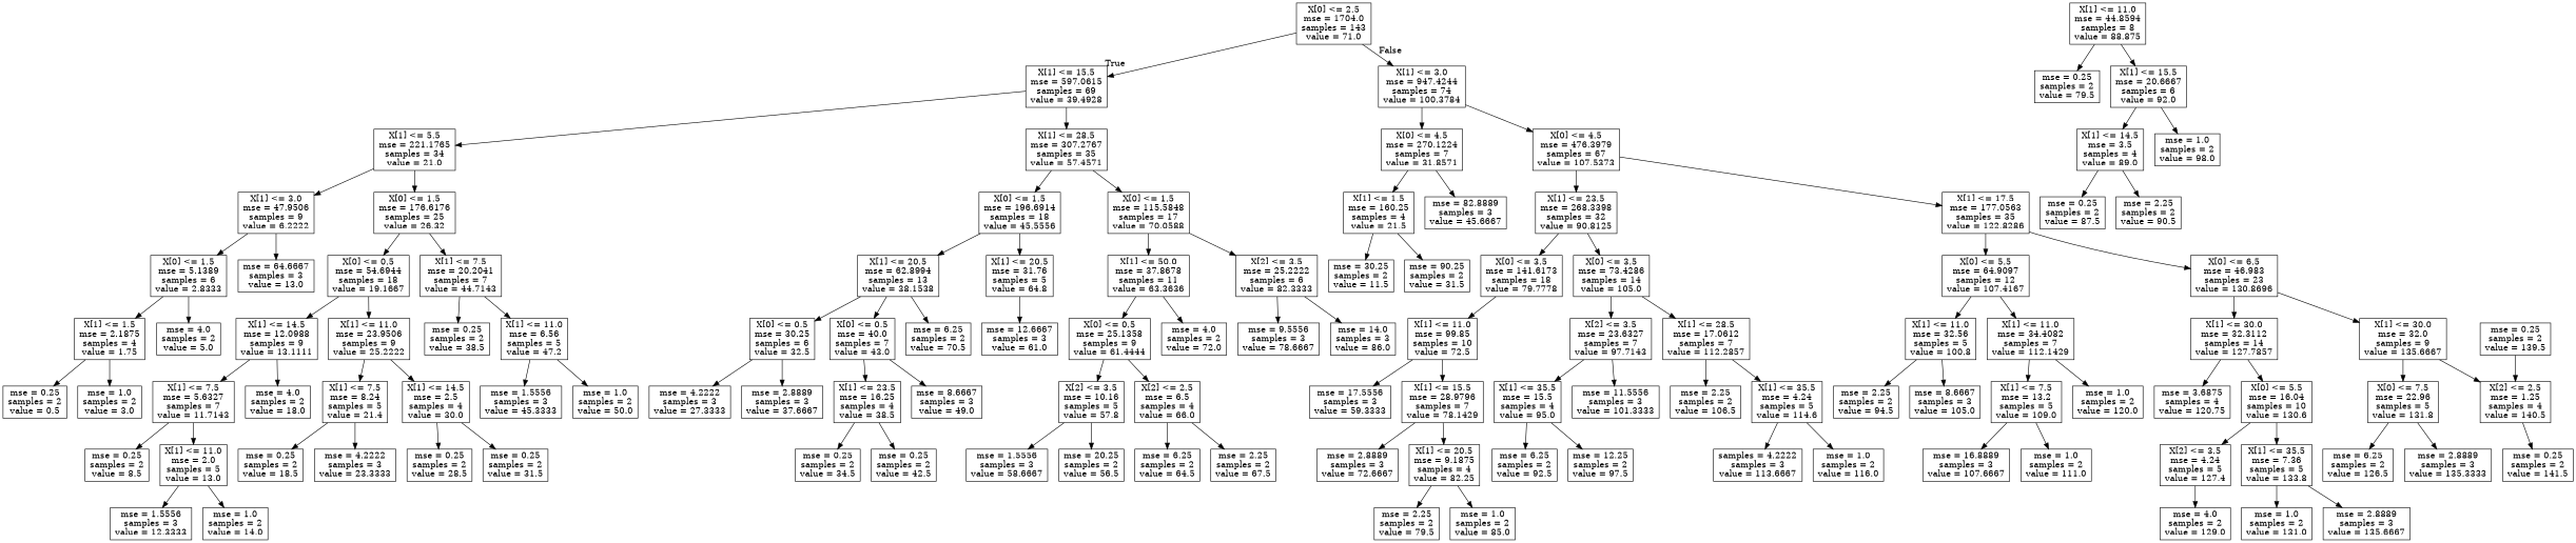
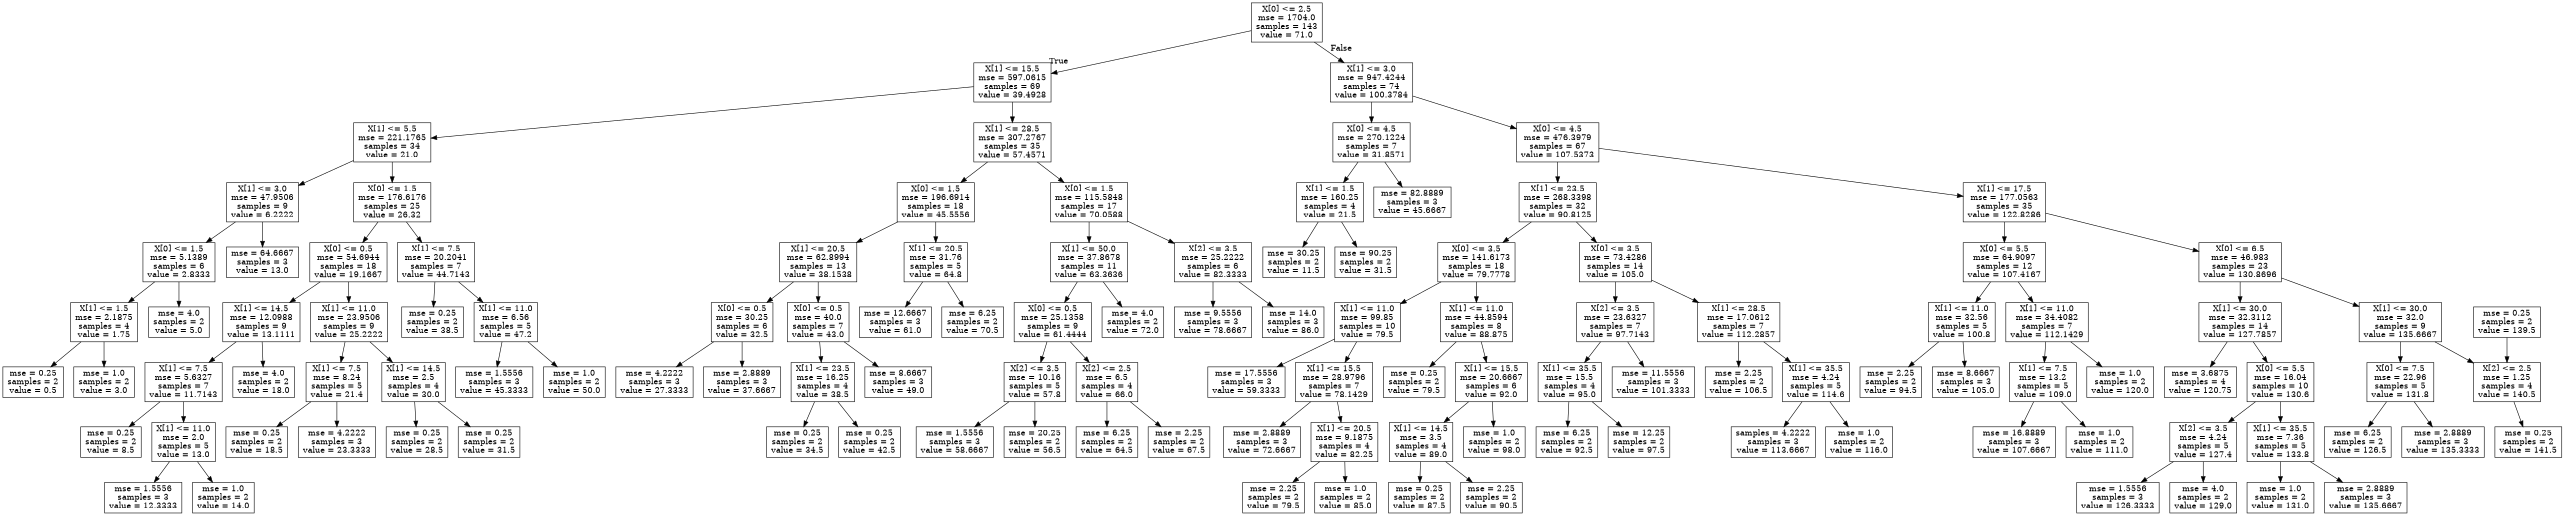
  digraph {
    node [shape=box]
    n1 [label="X[0] <= 2.5\nmse = 1704.0\nsamples = 143\nvalue = 71.0"]
    n2 [label="X[1] <= 15.5\nmse = 597.0615\nsamples = 69\nvalue = 39.4928"]
    n3 [label="X[1] <= 3.0\nmse = 947.4244\nsamples = 74\nvalue = 100.3784"]
    n4 [label="X[1] <= 5.5\nmse = 221.1765\nsamples = 34\nvalue = 21.0"]
    n5 [label="X[1] <= 28.5\nmse = 307.2767\nsamples = 35\nvalue = 57.4571"]
    n6 [label="X[0] <= 4.5\nmse = 270.1224\nsamples = 7\nvalue = 31.8571"]
    n7 [label="X[0] <= 4.5\nmse = 476.3979\nsamples = 67\nvalue = 107.5373"]
    n8 [label="X[1] <= 3.0\nmse = 47.9506\nsamples = 9\nvalue = 6.2222"]
    n9 [label="X[0] <= 1.5\nmse = 176.6176\nsamples = 25\nvalue = 26.32"]
    n10 [label="X[0] <= 1.5\nmse = 196.6914\nsamples = 18\nvalue = 45.5556"]
    n11 [label="X[0] <= 1.5\nmse = 115.5848\nsamples = 17\nvalue = 70.0588"]
    n12 [label="X[0] <= 1.5\nmse = 5.1389\nsamples = 6\nvalue = 2.8333"]
    n13 [label="mse = 64.6667\nsamples = 3\nvalue = 13.0"]
    n14 [label="X[0] <= 0.5\nmse = 54.6944\nsamples = 18\nvalue = 19.1667"]
    n15 [label="X[1] <= 7.5\nmse = 20.2041\nsamples = 7\nvalue = 44.7143"]
    n16 [label="X[1] <= 1.5\nmse = 2.1875\nsamples = 4\nvalue = 1.75"]
    n17 [label="mse = 4.0\nsamples = 2\nvalue = 5.0"]
    n18 [label="mse = 0.25\nsamples = 2\nvalue = 0.5"]
    n19 [label="mse = 1.0\nsamples = 2\nvalue = 3.0"]
    n20 [label="X[1] <= 14.5\nmse = 12.0988\nsamples = 9\nvalue = 13.1111"]
    n21 [label="X[1] <= 11.0\nmse = 23.9506\nsamples = 9\nvalue = 25.2222"]
    n22 [label="mse = 0.25\nsamples = 2\nvalue = 38.5"]
    n23 [label="X[1] <= 11.0\nmse = 6.56\nsamples = 5\nvalue = 47.2"]
    n24 [label="X[1] <= 7.5\nmse = 5.6327\nsamples = 7\nvalue = 11.7143"]
    n25 [label="mse = 4.0\nsamples = 2\nvalue = 18.0"]
    n26 [label="X[1] <= 7.5\nmse = 8.24\nsamples = 5\nvalue = 21.4"]
    n27 [label="X[1] <= 14.5\nmse = 2.5\nsamples = 4\nvalue = 30.0"]
    n28 [label="mse = 0.25\nsamples = 2\nvalue = 8.5"]
    n29 [label="X[1] <= 11.0\nmse = 2.0\nsamples = 5\nvalue = 13.0"]
    n30 [label="mse = 1.5556\nsamples = 3\nvalue = 12.3333"]
    n31 [label="mse = 1.0\nsamples = 2\nvalue = 14.0"]
    n32 [label="mse = 0.25\nsamples = 2\nvalue = 18.5"]
    n33 [label="mse = 4.2222\nsamples = 3\nvalue = 23.3333"]
    n34 [label="mse = 0.25\nsamples = 2\nvalue = 28.5"]
    n35 [label="mse = 0.25\nsamples = 2\nvalue = 31.5"]
    n36 [label="mse = 1.5556\nsamples = 3\nvalue = 45.3333"]
    n37 [label="mse = 1.0\nsamples = 2\nvalue = 50.0"]
    n38 [label="X[1] <= 20.5\nmse = 62.8994\nsamples = 13\nvalue = 38.1538"]
    n39 [label="X[1] <= 20.5\nmse = 31.76\nsamples = 5\nvalue = 64.8"]
    n40 [label="X[1] <= 50.0\nmse = 37.8678\nsamples = 11\nvalue = 63.3636"]
    n41 [label="X[2] <= 3.5\nmse = 25.2222\nsamples = 6\nvalue = 82.3333"]
    n42 [label="X[0] <= 0.5\nmse = 30.25\nsamples = 6\nvalue = 32.5"]
    n43 [label="X[0] <= 0.5\nmse = 40.0\nsamples = 7\nvalue = 43.0"]
    n44 [label="mse = 12.6667\nsamples = 3\nvalue = 61.0"]
    n45 [label="mse = 6.25\nsamples = 2\nvalue = 70.5"]
    n46 [label="mse = 4.2222\nsamples = 3\nvalue = 27.3333"]
    n47 [label="mse = 2.8889\nsamples = 3\nvalue = 37.6667"]
    n48 [label="X[1] <= 23.5\nmse = 16.25\nsamples = 4\nvalue = 38.5"]
    n49 [label="mse = 8.6667\nsamples = 3\nvalue = 49.0"]
    n50 [label="mse = 0.25\nsamples = 2\nvalue = 34.5"]
    n51 [label="mse = 0.25\nsamples = 2\nvalue = 42.5"]
    n52 [label="X[0] <= 0.5\nmse = 25.1358\nsamples = 9\nvalue = 61.4444"]
    n53 [label="mse = 4.0\nsamples = 2\nvalue = 72.0"]
    n54 [label="mse = 9.5556\nsamples = 3\nvalue = 78.6667"]
    n55 [label="mse = 14.0\nsamples = 3\nvalue = 86.0"]
    n56 [label="X[2] <= 3.5\nmse = 10.16\nsamples = 5\nvalue = 57.8"]
    n57 [label="X[2] <= 2.5\nmse = 6.5\nsamples = 4\nvalue = 66.0"]
    n58 [label="mse = 1.5556\nsamples = 3\nvalue = 58.6667"]
    n59 [label="mse = 20.25\nsamples = 2\nvalue = 56.5"]
    n60 [label="mse = 6.25\nsamples = 2\nvalue = 64.5"]
    n61 [label="mse = 2.25\nsamples = 2\nvalue = 67.5"]
    n62 [label="X[1] <= 1.5\nmse = 160.25\nsamples = 4\nvalue = 21.5"]
    n63 [label="mse = 82.8889\nsamples = 3\nvalue = 45.6667"]
    n64 [label="X[1] <= 23.5\nmse = 268.3398\nsamples = 32\nvalue = 90.8125"]
    n65 [label="X[1] <= 17.5\nmse = 177.0563\nsamples = 35\nvalue = 122.8286"]
    n66 [label="mse = 30.25\nsamples = 2\nvalue = 11.5"]
    n67 [label="mse = 90.25\nsamples = 2\nvalue = 31.5"]
    n68 [label="X[0] <= 3.5\nmse = 141.6173\nsamples = 18\nvalue = 79.7778"]
    n69 [label="X[0] <= 3.5\nmse = 73.4286\nsamples = 14\nvalue = 105.0"]
    n70 [label="X[0] <= 5.5\nmse = 64.9097\nsamples = 12\nvalue = 107.4167"]
    n71 [label="X[0] <= 6.5\nmse = 46.983\nsamples = 23\nvalue = 130.8696"]
-   n72 [label="X[1] <= 11.0\nmse = 99.85\nsamples = 10\nvalue = 72.5"]
+   n72 [label="X[1] <= 11.0\nmse = 99.85\nsamples = 10\nvalue = 79.5"]
    n73 [label="X[1] <= 11.0\nmse = 44.8594\nsamples = 8\nvalue = 88.875"]
    n74 [label="X[2] <= 3.5\nmse = 23.6327\nsamples = 7\nvalue = 97.7143"]
    n75 [label="X[1] <= 28.5\nmse = 17.0612\nsamples = 7\nvalue = 112.2857"]
    n76 [label="mse = 17.5556\nsamples = 3\nvalue = 59.3333"]
    n77 [label="X[1] <= 15.5\nmse = 28.9796\nsamples = 7\nvalue = 78.1429"]
    n78 [label="mse = 0.25\nsamples = 2\nvalue = 79.5"]
    n79 [label="X[1] <= 15.5\nmse = 20.6667\nsamples = 6\nvalue = 92.0"]
    n80 [label="mse = 2.8889\nsamples = 3\nvalue = 72.6667"]
    n81 [label="X[1] <= 20.5\nmse = 9.1875\nsamples = 4\nvalue = 82.25"]
    n82 [label="mse = 2.25\nsamples = 2\nvalue = 79.5"]
    n83 [label="mse = 1.0\nsamples = 2\nvalue = 85.0"]
    n84 [label="X[1] <= 14.5\nmse = 3.5\nsamples = 4\nvalue = 89.0"]
    n85 [label="mse = 1.0\nsamples = 2\nvalue = 98.0"]
    n86 [label="mse = 0.25\nsamples = 2\nvalue = 87.5"]
    n87 [label="mse = 2.25\nsamples = 2\nvalue = 90.5"]
    n88 [label="X[1] <= 35.5\nmse = 15.5\nsamples = 4\nvalue = 95.0"]
    n89 [label="mse = 11.5556\nsamples = 3\nvalue = 101.3333"]
    n90 [label="mse = 2.25\nsamples = 2\nvalue = 106.5"]
    n91 [label="X[1] <= 35.5\nmse = 4.24\nsamples = 5\nvalue = 114.6"]
    n92 [label="mse = 6.25\nsamples = 2\nvalue = 92.5"]
    n93 [label="mse = 12.25\nsamples = 2\nvalue = 97.5"]
    n94 [label="samples = 4.2222\nsamples = 3\nvalue = 113.6667"]
    n95 [label="mse = 1.0\nsamples = 2\nvalue = 116.0"]
    n96 [label="X[1] <= 11.0\nmse = 32.56\nsamples = 5\nvalue = 100.8"]
    n97 [label="X[1] <= 11.0\nmse = 34.4082\nsamples = 7\nvalue = 112.1429"]
    n98 [label="X[1] <= 30.0\nmse = 32.3112\nsamples = 14\nvalue = 127.7857"]
    n99 [label="X[1] <= 30.0\nmse = 32.0\nsamples = 9\nvalue = 135.6667"]
    n100 [label="mse = 2.25\nsamples = 2\nvalue = 94.5"]
    n101 [label="mse = 8.6667\nsamples = 3\nvalue = 105.0"]
    n102 [label="X[1] <= 7.5\nmse = 13.2\nsamples = 5\nvalue = 109.0"]
    n103 [label="mse = 1.0\nsamples = 2\nvalue = 120.0"]
    n104 [label="mse = 16.8889\nsamples = 3\nvalue = 107.6667"]
    n105 [label="mse = 1.0\nsamples = 2\nvalue = 111.0"]
    n106 [label="mse = 3.6875\nsamples = 4\nvalue = 120.75"]
    n107 [label="X[0] <= 5.5\nmse = 16.04\nsamples = 10\nvalue = 130.6"]
    n108 [label="X[0] <= 7.5\nmse = 22.96\nsamples = 5\nvalue = 131.8"]
    n109 [label="X[2] <= 2.5\nmse = 1.25\nsamples = 4\nvalue = 140.5"]
    n110 [label="X[2] <= 3.5\nmse = 4.24\nsamples = 5\nvalue = 127.4"]
    n111 [label="X[1] <= 35.5\nmse = 7.36\nsamples = 5\nvalue = 133.8"]
+   n112 [label="mse = 1.5556\nsamples = 3\nvalue = 126.3333"]
    n113 [label="mse = 4.0\nsamples = 2\nvalue = 129.0"]
    n114 [label="mse = 1.0\nsamples = 2\nvalue = 131.0"]
    n115 [label="mse = 2.8889\nsamples = 3\nvalue = 135.6667"]
    n116 [label="mse = 6.25\nsamples = 2\nvalue = 126.5"]
    n117 [label="mse = 2.8889\nsamples = 3\nvalue = 135.3333"]
    n118 [label="mse = 0.25\nsamples = 2\nvalue = 141.5"]
    n119 [label="mse = 0.25\nsamples = 2\nvalue = 139.5"]
    n1 -> n2 [headlabel=True labelangle=45 labeldistance=2.5]
    n1 -> n3 [headlabel=False labelangle=-45 labeldistance=2.5]
    n2 -> n4
    n2 -> n5
    n3 -> n6
    n3 -> n7
    n4 -> n8
    n4 -> n9
    n5 -> n10
    n5 -> n11
    n6 -> n62
    n6 -> n63
    n7 -> n64
    n7 -> n65
    n8 -> n12
    n8 -> n13
    n9 -> n14
    n9 -> n15
    n10 -> n38
    n10 -> n39
    n11 -> n40
    n11 -> n41
    n12 -> n16
    n12 -> n17
    n14 -> n20
    n14 -> n21
    n15 -> n22
    n15 -> n23
    n16 -> n18
    n16 -> n19
    n20 -> n24
    n20 -> n25
    n21 -> n26
    n21 -> n27
    n23 -> n36
    n23 -> n37
    n24 -> n28
    n24 -> n29
    n26 -> n32
    n26 -> n33
    n27 -> n34
    n27 -> n35
    n29 -> n30
    n29 -> n31
    n38 -> n42
    n38 -> n43
    n39 -> n44
-   n38 -> n45
+   n39 -> n45
    n40 -> n52
    n40 -> n53
    n41 -> n54
    n41 -> n55
    n42 -> n46
    n42 -> n47
    n43 -> n48
    n43 -> n49
    n48 -> n50
    n48 -> n51
    n52 -> n56
    n52 -> n57
    n56 -> n58
    n56 -> n59
    n57 -> n60
    n57 -> n61
    n62 -> n66
    n62 -> n67
    n64 -> n68
    n64 -> n69
    n65 -> n70
    n65 -> n71
    n68 -> n72
+   n68 -> n73
    n69 -> n74
    n69 -> n75
    n70 -> n96
    n70 -> n97
    n71 -> n98
    n71 -> n99
    n72 -> n76
    n72 -> n77
    n73 -> n78
    n73 -> n79
    n74 -> n88
    n74 -> n89
    n75 -> n90
    n75 -> n91
    n77 -> n80
    n77 -> n81
    n79 -> n84
    n79 -> n85
    n81 -> n82
    n81 -> n83
    n84 -> n86
    n84 -> n87
    n88 -> n92
    n88 -> n93
    n91 -> n94
    n91 -> n95
    n96 -> n100
    n96 -> n101
    n97 -> n102
    n97 -> n103
    n98 -> n106
    n98 -> n107
    n99 -> n108
    n99 -> n109
    n102 -> n104
    n102 -> n105
    n107 -> n110
    n107 -> n111
    n108 -> n116
    n108 -> n117
    n109 -> n118
+   n110 -> n112
    n110 -> n113
    n111 -> n114
    n111 -> n115
    n119 -> n109
  }
